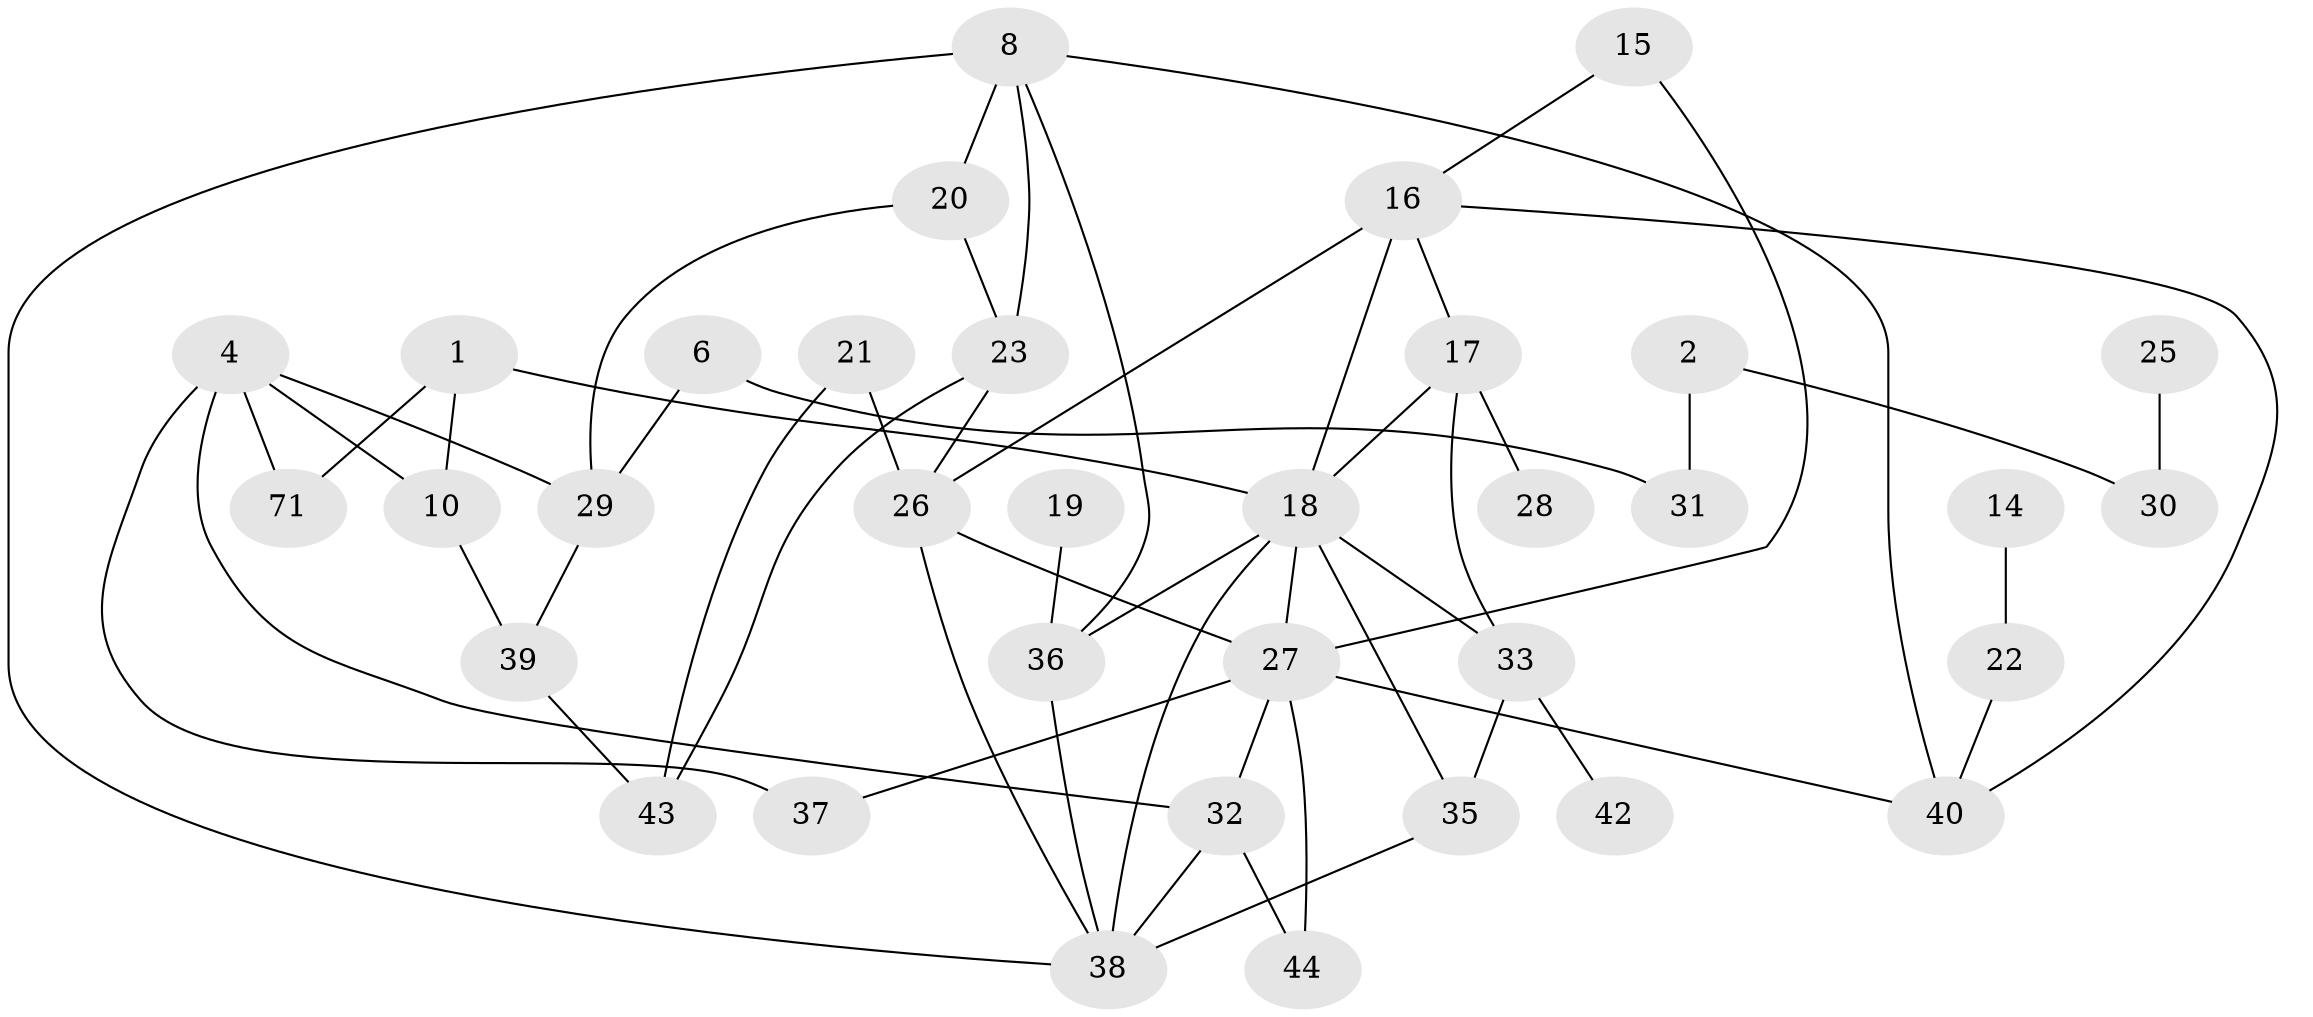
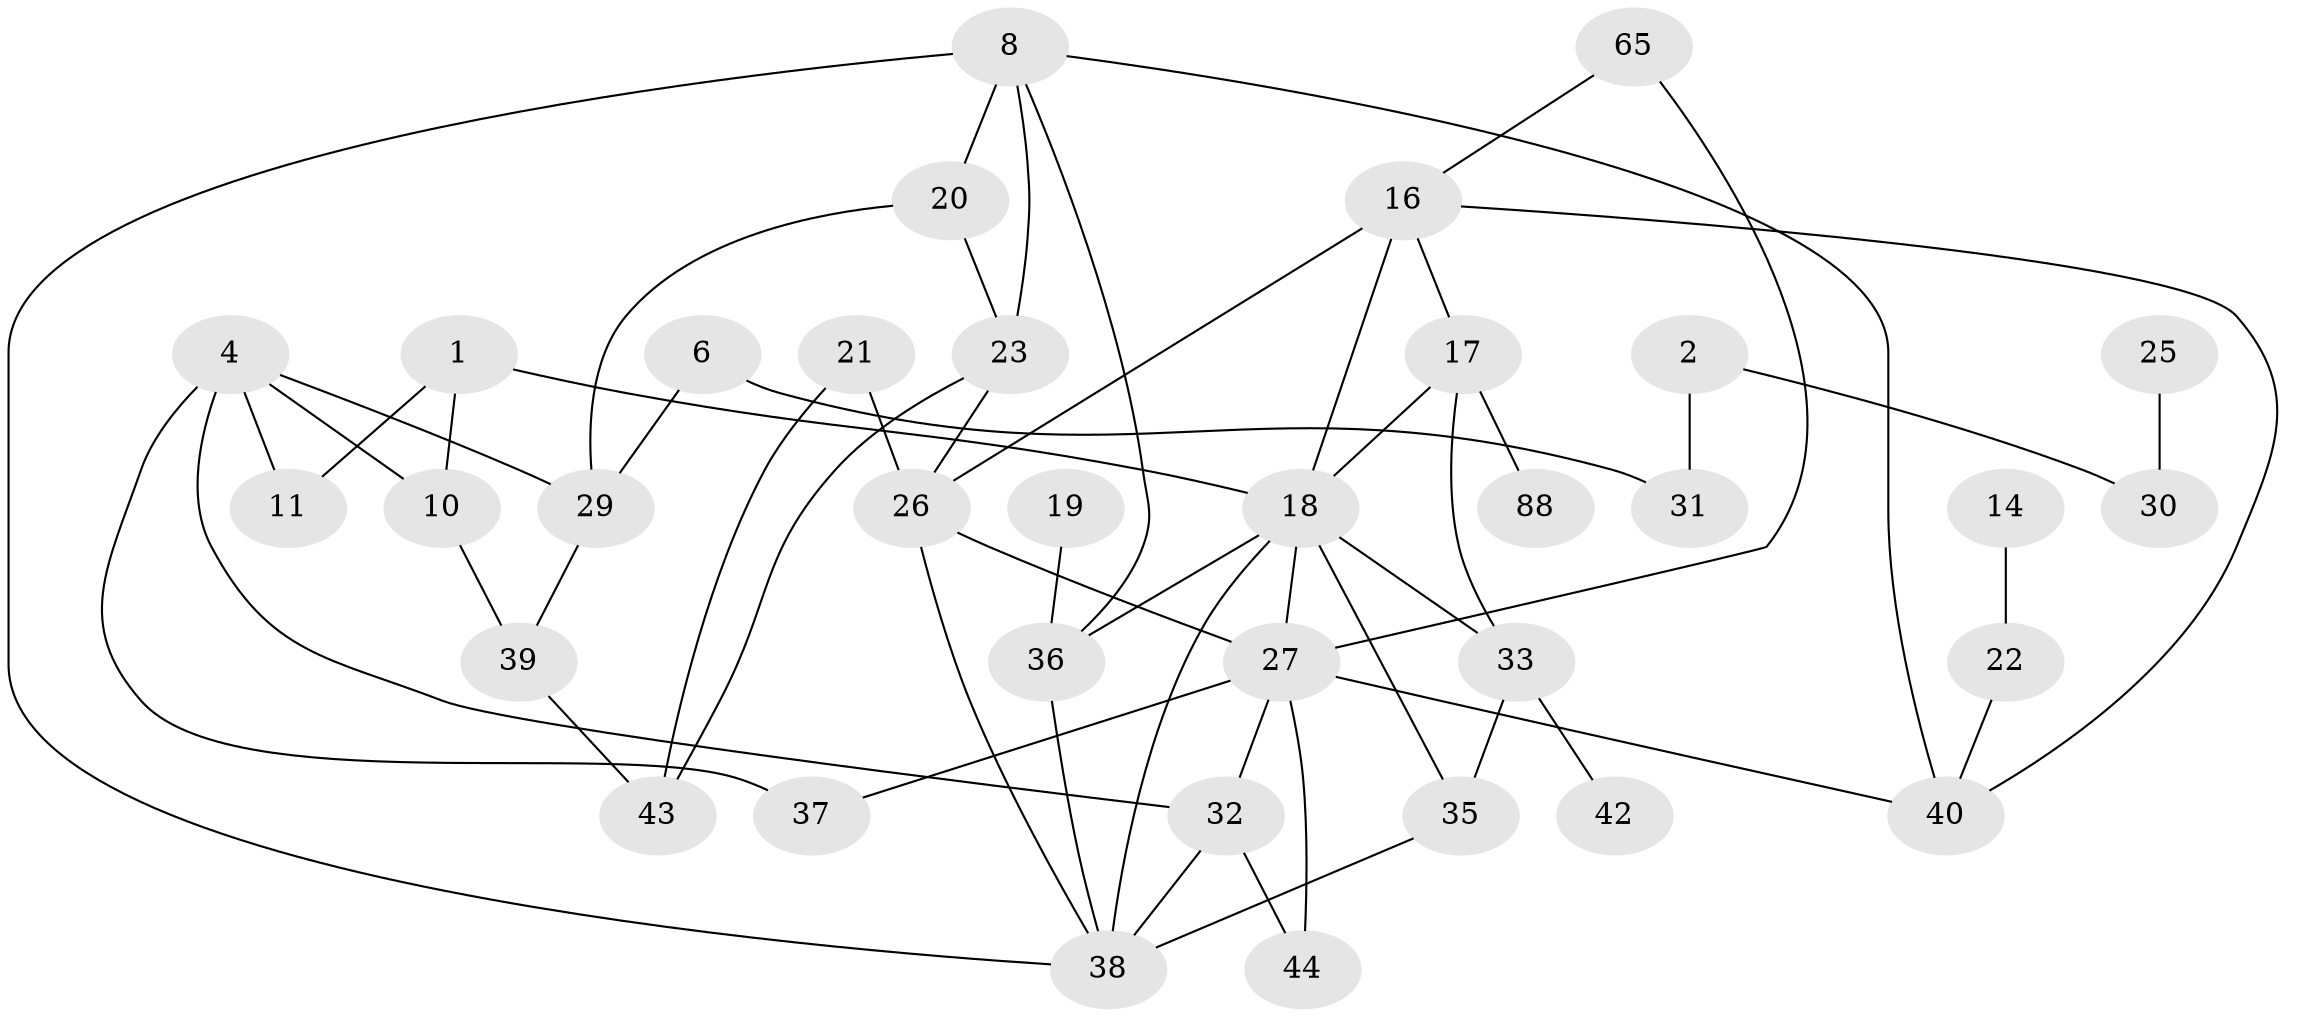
  graph {
    node [color=gray90 style=filled]
    edge [weight=1.0]
    1
    10
-   11 [label=71]
+   11
    18
    39
    33
    36
    38
    27
    35
    2
    30
    31
    16
    40
    17
    26
    42
    4
    29
    32
    37
    44
    6
    8
    20
    23
    43
    14
    22
-   15
-   28
+   15 [label=65]
+   28 [label=88]
    19
    21
    25
    1 -- 10
    1 -- 11
    1 -- 18 [weight=2.0]
    10 -- 39 [weight=2.0]
    18 -- 33
    18 -- 36
    18 -- 38
    18 -- 27
    18 -- 35
    39 -- 43
    33 -- 35
    33 -- 42
    36 -- 38
    27 -- 40
    27 -- 32
    27 -- 37 [weight=2.0]
    27 -- 44
    35 -- 38
    2 -- 30
    2 -- 31
    16 -- 18
    16 -- 40
    16 -- 17
    16 -- 26 [weight=2.0]
    17 -- 18
    17 -- 33
    17 -- 28
    26 -- 38
    26 -- 27
    4 -- 10
    4 -- 11
    4 -- 29
    4 -- 32 [weight=2.0]
    4 -- 37
    29 -- 39
    32 -- 38 [weight=2.0]
    32 -- 44
    6 -- 31
    6 -- 29
    8 -- 36
    8 -- 38
    8 -- 40
    8 -- 20 [weight=2.0]
    8 -- 23
    20 -- 29
    20 -- 23
    23 -- 26
    23 -- 43
    14 -- 22
    22 -- 40
    15 -- 27
    15 -- 16
    19 -- 36 [weight=2.0]
    21 -- 26
    21 -- 43
    25 -- 30
  }
